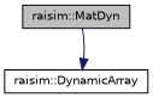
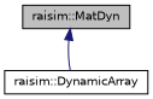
  digraph {
    node [color=black fontname=Helvetica fontsize=10 shape=record style=filled]
    n1 [fillcolor=grey75 fontcolor=black height=0.2 label="raisim::MatDyn" width=0.4]
    n2 [fillcolor=white height=0.2 label="raisim::DynamicArray" width=0.4]
-   n2 -> n1 [color=midnightblue dir=back fontname=Helvetica fontsize=10 labelfontname=Helvetica labelfontsize=10 style=solid]
+   n1 -> n2 [color=midnightblue dir=back fontname=Helvetica fontsize=10 labelfontname=Helvetica labelfontsize=10 style=solid]
  }
